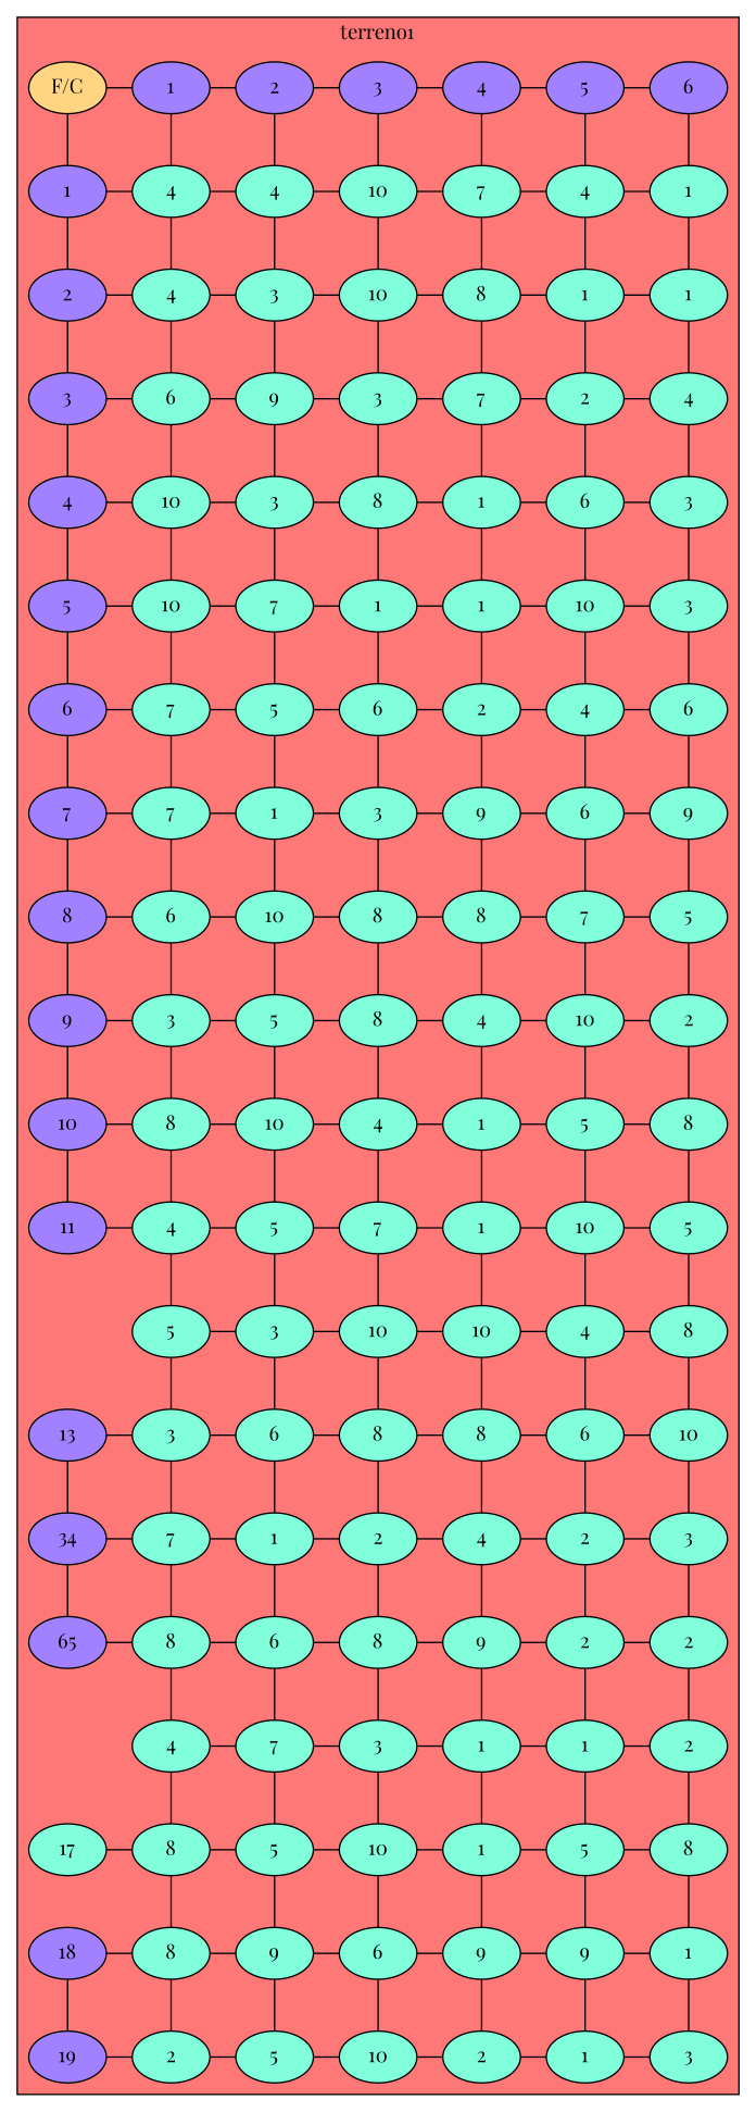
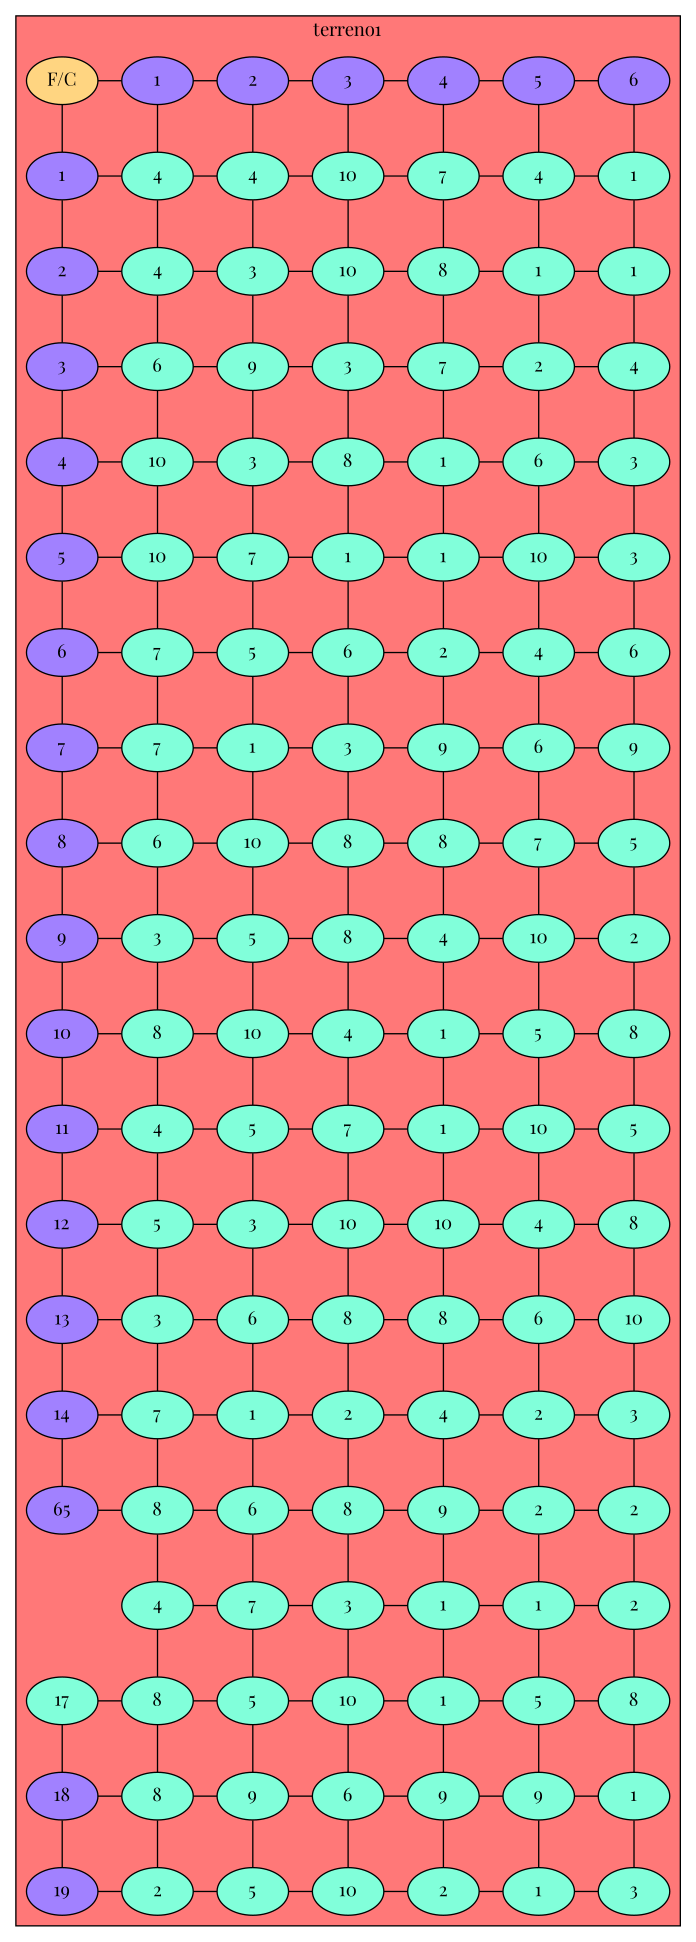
  graph {
    fontname="Playfair Display"
    node [fillcolor="#81FFDA" fontname="Playfair Display" shape=oval style=filled group=1]
    edge [fontname="Playfair Display"]
    n1 [fillcolor="#FFD581" label="F/C" group=""]
    n2 [fillcolor="#A181FF" group=2 label=1]
    n3 [fillcolor="#A181FF" group=3 label=2]
    n4 [fillcolor="#A181FF" group=4 label=3]
    n5 [fillcolor="#A181FF" group=5 label=4]
    n6 [fillcolor="#A181FF" group=6 label=5]
    n7 [fillcolor="#A181FF" group=7 label=6]
    n8 [fillcolor="#A181FF" label=1]
    n9 [group=2 label=4]
    n10 [group=2 label=4]
    n11 [group=2 label=10]
    n12 [group=2 label=7]
    n13 [group=2 label=4]
    n14 [group=2 label=1]
    n15 [fillcolor="#A181FF" label=2]
    n16 [group=3 label=4]
    n17 [group=3 label=3]
    n18 [group=3 label=10]
    n19 [group=3 label=8]
    n20 [group=3 label=1]
    n21 [group=3 label=1]
    n22 [fillcolor="#A181FF" label=3]
    n23 [group=4 label=6]
    n24 [group=4 label=9]
    n25 [group=4 label=3]
    n26 [group=4 label=7]
    n27 [group=4 label=2]
    n28 [group=4 label=4]
    n29 [fillcolor="#A181FF" label=4]
    n30 [group=5 label=10]
    n31 [group=5 label=3]
    n32 [group=5 label=8]
    n33 [group=5 label=1]
    n34 [group=5 label=6]
    n35 [group=5 label=3]
    n36 [fillcolor="#A181FF" label=5]
    n37 [group=6 label=10]
    n38 [group=6 label=7]
    n39 [group=6 label=1]
    n40 [group=6 label=1]
    n41 [group=6 label=10]
    n42 [group=6 label=3]
    n43 [fillcolor="#A181FF" label=6]
    n44 [group=7 label=7]
    n45 [group=7 label=5]
    n46 [group=7 label=6]
    n47 [group=7 label=2]
    n48 [group=7 label=4]
    n49 [group=7 label=6]
    n50 [fillcolor="#A181FF" label=7]
    n51 [group=8 label=7]
    n52 [group=8 label=1]
    n53 [group=8 label=3]
    n54 [group=8 label=9]
    n55 [group=8 label=6]
    n56 [group=8 label=9]
    n57 [fillcolor="#A181FF" label=8]
    n58 [group=9 label=6]
    n59 [group=9 label=10]
    n60 [group=9 label=8]
    n61 [group=9 label=8]
    n62 [group=9 label=7]
    n63 [group=9 label=5]
    n64 [fillcolor="#A181FF" label=9]
    n65 [group=10 label=3]
    n66 [group=10 label=5]
    n67 [group=10 label=8]
    n68 [group=10 label=4]
    n69 [group=10 label=10]
    n70 [group=10 label=2]
    n71 [fillcolor="#A181FF" label=10]
    n72 [group=11 label=8]
    n73 [group=11 label=10]
    n74 [group=11 label=4]
    n75 [group=11 label=1]
    n76 [group=11 label=5]
    n77 [group=11 label=8]
    n78 [fillcolor="#A181FF" label=11]
    n79 [group=12 label=4]
    n80 [group=12 label=5]
    n81 [group=12 label=7]
    n82 [group=12 label=1]
    n83 [group=12 label=10]
    n84 [group=12 label=5]
+   n85 [fillcolor="#A181FF" label=12]
    n86 [group=13 label=5]
    n87 [group=13 label=3]
    n88 [group=13 label=10]
    n89 [group=13 label=10]
    n90 [group=13 label=4]
    n91 [group=13 label=8]
    n92 [fillcolor="#A181FF" label=13]
    n93 [group=14 label=3]
    n94 [group=14 label=6]
    n95 [group=14 label=8]
    n96 [group=14 label=8]
    n97 [group=14 label=6]
    n98 [group=14 label=10]
-   n99 [fillcolor="#A181FF" label=34]
+   n99 [fillcolor="#A181FF" label=14]
    n100 [group=15 label=7]
    n101 [group=15 label=1]
    n102 [group=15 label=2]
    n103 [group=15 label=4]
    n104 [group=15 label=2]
    n105 [group=15 label=3]
    n106 [fillcolor="#A181FF" label=65]
    n107 [group=16 label=8]
    n108 [group=16 label=6]
    n109 [group=16 label=8]
    n110 [group=16 label=9]
    n111 [group=16 label=2]
    n112 [group=16 label=2]
    n113 [group=17 label=4]
    n114 [group=17 label=7]
    n115 [group=17 label=3]
    n116 [group=17 label=1]
    n117 [group=17 label=1]
    n118 [group=17 label=2]
    n119 [label=17]
    n120 [group=18 label=8]
    n121 [group=18 label=5]
    n122 [group=18 label=10]
    n123 [group=18 label=1]
    n124 [group=18 label=5]
    n125 [group=18 label=8]
    n126 [fillcolor="#A181FF" label=18]
    n127 [group=19 label=8]
    n128 [group=19 label=9]
    n129 [group=19 label=6]
    n130 [group=19 label=9]
    n131 [group=19 label=9]
    n132 [group=19 label=1]
    n133 [fillcolor="#A181FF" label=19]
    n134 [group=20 label=2]
    n135 [group=20 label=5]
    n136 [group=20 label=10]
    n137 [group=20 label=2]
    n138 [group=20 label=1]
    n139 [group=20 label=3]
    subgraph cluster_1 {
      bgcolor="#FF7878"
      label=" terreno1 "
      subgraph sub_2 {
        bgcolor="#FF7878"
        label=" terreno2 "
        rank=same
        n1
        n2
        n3
        n4
        n5
        n6
        n7
      }
      subgraph sub_3 {
        bgcolor="#FF7878"
        label=" terreno2 "
        rank=same
        n8
        n9
        n10
        n11
        n12
        n13
        n14
      }
      subgraph sub_4 {
        bgcolor="#FF7878"
        label=" terreno2 "
        rank=same
        n15
        n16
        n17
        n18
        n19
        n20
        n21
      }
      subgraph sub_5 {
        bgcolor="#FF7878"
        label=" terreno2 "
        rank=same
        n22
        n23
        n24
        n25
        n26
        n27
        n28
      }
      subgraph sub_6 {
        bgcolor="#FF7878"
        label=" terreno2 "
        rank=same
        n29
        n30
        n31
        n32
        n33
        n34
        n35
      }
      subgraph sub_7 {
        bgcolor="#FF7878"
        label=" terreno2 "
        rank=same
        n36
        n37
        n38
        n39
        n40
        n41
        n42
      }
      subgraph sub_8 {
        bgcolor="#FF7878"
        label=" terreno2 "
        rank=same
        n43
        n44
        n45
        n46
        n47
        n48
        n49
      }
      subgraph sub_9 {
        bgcolor="#FF7878"
        label=" terreno2 "
        rank=same
        n50
        n51
        n52
        n53
        n54
        n55
        n56
      }
      subgraph sub_10 {
        bgcolor="#FF7878"
        label=" terreno2 "
        rank=same
        n57
        n58
        n59
        n60
        n61
        n62
        n63
      }
      subgraph sub_11 {
        bgcolor="#FF7878"
        label=" terreno2 "
        rank=same
        n64
        n65
        n66
        n67
        n68
        n69
        n70
      }
      subgraph sub_12 {
        bgcolor="#FF7878"
        label=" terreno2 "
        rank=same
        n71
        n72
        n73
        n74
        n75
        n76
        n77
      }
      subgraph sub_13 {
        bgcolor="#FF7878"
        label=" terreno2 "
        rank=same
        n78
        n79
        n80
        n81
        n82
        n83
        n84
      }
      subgraph sub_14 {
        bgcolor="#FF7878"
        label=" terreno2 "
        rank=same
+       n85
        n86
        n87
        n88
        n89
        n90
        n91
      }
      subgraph sub_15 {
        bgcolor="#FF7878"
        label=" terreno2 "
        rank=same
        n92
        n93
        n94
        n95
        n96
        n97
        n98
      }
      subgraph sub_16 {
        bgcolor="#FF7878"
        label=" terreno2 "
        rank=same
        n99
        n100
        n101
        n102
        n103
        n104
        n105
      }
      subgraph sub_17 {
        bgcolor="#FF7878"
        label=" terreno2 "
        rank=same
        n106
        n107
        n108
        n109
        n110
        n111
        n112
      }
      subgraph sub_18 {
        bgcolor="#FF7878"
        label=" terreno2 "
        rank=same
        n113
        n114
        n115
        n116
        n117
        n118
      }
      subgraph sub_19 {
        bgcolor="#FF7878"
        label=" terreno2 "
        rank=same
        n119
        n120
        n121
        n122
        n123
        n124
        n125
      }
      subgraph sub_20 {
        bgcolor="#FF7878"
        label=" terreno2 "
        rank=same
        n126
        n127
        n128
        n129
        n130
        n131
        n132
      }
      subgraph sub_21 {
        bgcolor="#FF7878"
        label=" terreno2 "
        rank=same
        n133
        n134
        n135
        n136
        n137
        n138
        n139
      }
    }
    n1 -- n2
    n1 -- n8
    n2 -- n3
    n2 -- n9
    n3 -- n4
    n3 -- n10
    n4 -- n5
    n4 -- n11
    n5 -- n6
    n5 -- n12
    n6 -- n7
    n6 -- n13
    n7 -- n14
    n8 -- n9
    n8 -- n15
    n9 -- n10
    n9 -- n16
    n10 -- n11
    n10 -- n17
    n11 -- n12
    n11 -- n18
    n12 -- n13
    n12 -- n19
    n13 -- n14
    n13 -- n20
    n14 -- n21
    n15 -- n16
    n15 -- n22
    n16 -- n17
    n16 -- n23
    n17 -- n18
    n17 -- n24
    n18 -- n19
    n18 -- n25
    n19 -- n20
    n19 -- n26
    n20 -- n21
    n20 -- n27
    n21 -- n28
    n22 -- n23
    n22 -- n29
    n23 -- n24
    n23 -- n30
    n24 -- n25
    n24 -- n31
    n25 -- n26
    n25 -- n32
    n26 -- n27
    n26 -- n33
    n27 -- n28
    n27 -- n34
    n28 -- n35
    n29 -- n30
    n29 -- n36
    n30 -- n31
    n30 -- n37
    n31 -- n32
    n31 -- n38
    n32 -- n33
    n32 -- n39
    n33 -- n34
    n33 -- n40
    n34 -- n35
    n34 -- n41
    n35 -- n42
    n36 -- n37
    n36 -- n43
    n37 -- n38
    n37 -- n44
    n38 -- n39
    n38 -- n45
    n39 -- n40
    n39 -- n46
    n40 -- n41
    n40 -- n47
    n41 -- n42
    n41 -- n48
    n42 -- n49
    n43 -- n44
    n43 -- n50
    n44 -- n45
    n44 -- n51
    n45 -- n46
    n45 -- n52
    n46 -- n47
    n46 -- n53
    n47 -- n48
    n47 -- n54
    n48 -- n49
    n48 -- n55
    n49 -- n56
    n50 -- n51
    n50 -- n57
    n51 -- n52
    n51 -- n58
    n52 -- n53
    n52 -- n59
    n53 -- n54
    n53 -- n60
    n54 -- n55
    n54 -- n61
    n55 -- n56
    n55 -- n62
    n56 -- n63
    n57 -- n58
    n57 -- n64
    n58 -- n59
    n58 -- n65
    n59 -- n60
    n59 -- n66
    n60 -- n61
    n60 -- n67
    n61 -- n62
    n61 -- n68
    n62 -- n63
    n62 -- n69
    n63 -- n70
    n64 -- n65
    n64 -- n71
    n65 -- n66
    n65 -- n72
    n66 -- n67
    n66 -- n73
    n67 -- n68
    n67 -- n74
    n68 -- n69
    n68 -- n75
    n69 -- n70
    n69 -- n76
    n70 -- n77
    n71 -- n72
    n71 -- n78
    n72 -- n73
    n72 -- n79
    n73 -- n74
    n73 -- n80
    n74 -- n75
    n74 -- n81
    n75 -- n76
    n75 -- n82
    n76 -- n77
    n76 -- n83
    n77 -- n84
    n78 -- n79
+   n78 -- n85
    n79 -- n80
    n79 -- n86
    n80 -- n81
    n80 -- n87
    n81 -- n82
    n81 -- n88
    n82 -- n83
    n82 -- n89
    n83 -- n84
    n83 -- n90
    n84 -- n91
+   n85 -- n86
+   n85 -- n92
    n86 -- n87
    n86 -- n93
    n87 -- n88
    n87 -- n94
    n88 -- n89
    n88 -- n95
    n89 -- n90
    n89 -- n96
    n90 -- n91
    n90 -- n97
    n91 -- n98
    n92 -- n93
    n92 -- n99
    n93 -- n94
    n93 -- n100
    n94 -- n95
    n94 -- n101
    n95 -- n96
    n95 -- n102
    n96 -- n97
    n96 -- n103
    n97 -- n98
    n97 -- n104
    n98 -- n105
    n99 -- n100
    n99 -- n106
    n100 -- n101
    n100 -- n107
    n101 -- n102
    n101 -- n108
    n102 -- n103
    n102 -- n109
    n103 -- n104
    n103 -- n110
    n104 -- n105
    n104 -- n111
    n105 -- n112
    n106 -- n107
    n107 -- n108
    n107 -- n113
    n108 -- n109
    n108 -- n114
    n109 -- n110
    n109 -- n115
    n110 -- n111
    n110 -- n116
    n111 -- n112
    n111 -- n117
    n112 -- n118
    n113 -- n114
    n113 -- n120
    n114 -- n115
    n114 -- n121
    n115 -- n116
    n115 -- n122
    n116 -- n117
    n116 -- n123
    n117 -- n118
    n117 -- n124
    n118 -- n125
    n119 -- n120
+   n119 -- n126
    n120 -- n121
    n120 -- n127
    n121 -- n122
    n121 -- n128
    n122 -- n123
    n122 -- n129
    n123 -- n124
    n123 -- n130
    n124 -- n125
    n124 -- n131
    n125 -- n132
    n126 -- n127
    n126 -- n133
    n127 -- n128
    n127 -- n134
    n128 -- n129
    n128 -- n135
    n129 -- n130
    n129 -- n136
    n130 -- n131
    n130 -- n137
    n131 -- n132
    n131 -- n138
    n132 -- n139
    n133 -- n134
    n134 -- n135
    n135 -- n136
    n136 -- n137
    n137 -- n138
    n138 -- n139
  }
